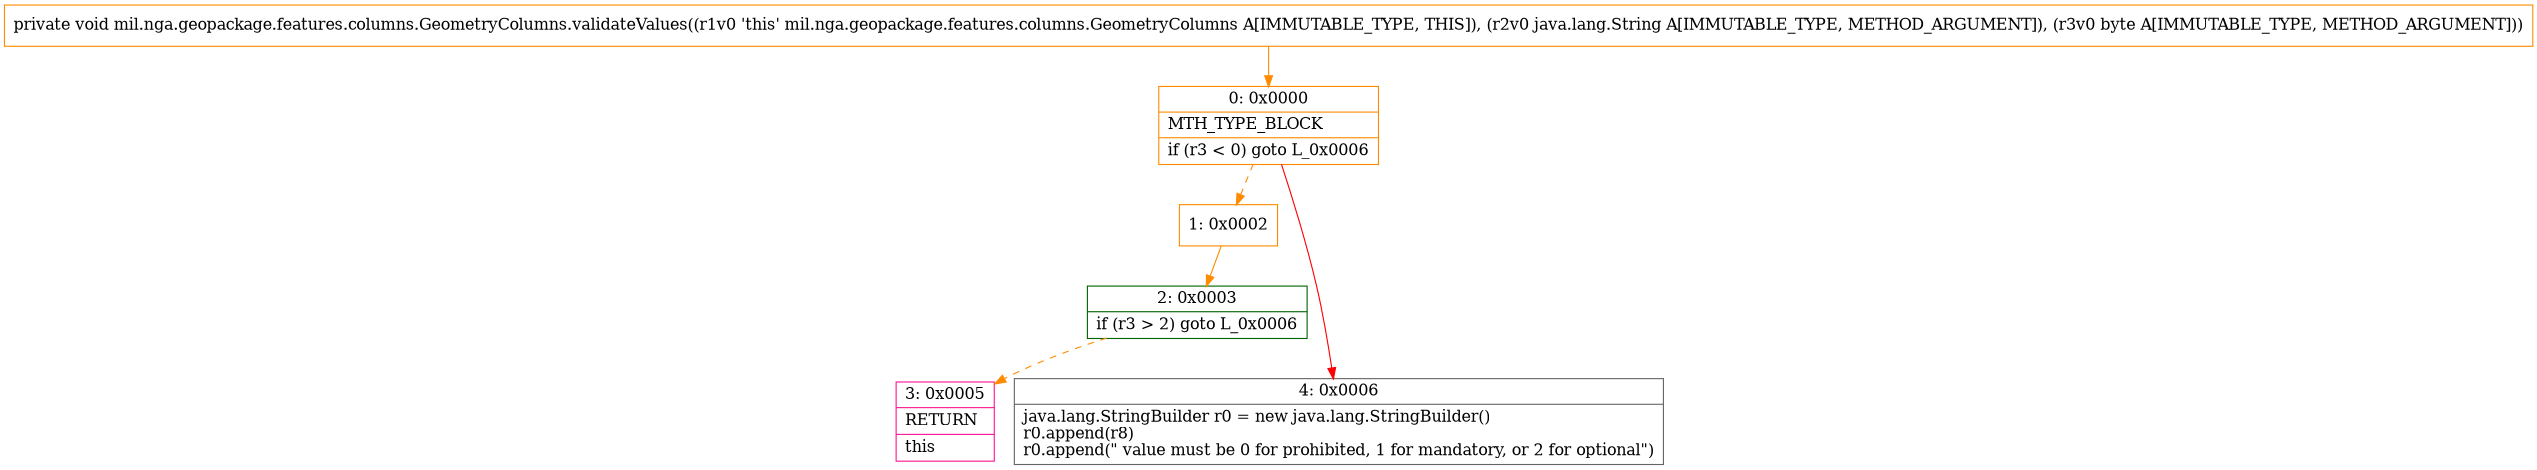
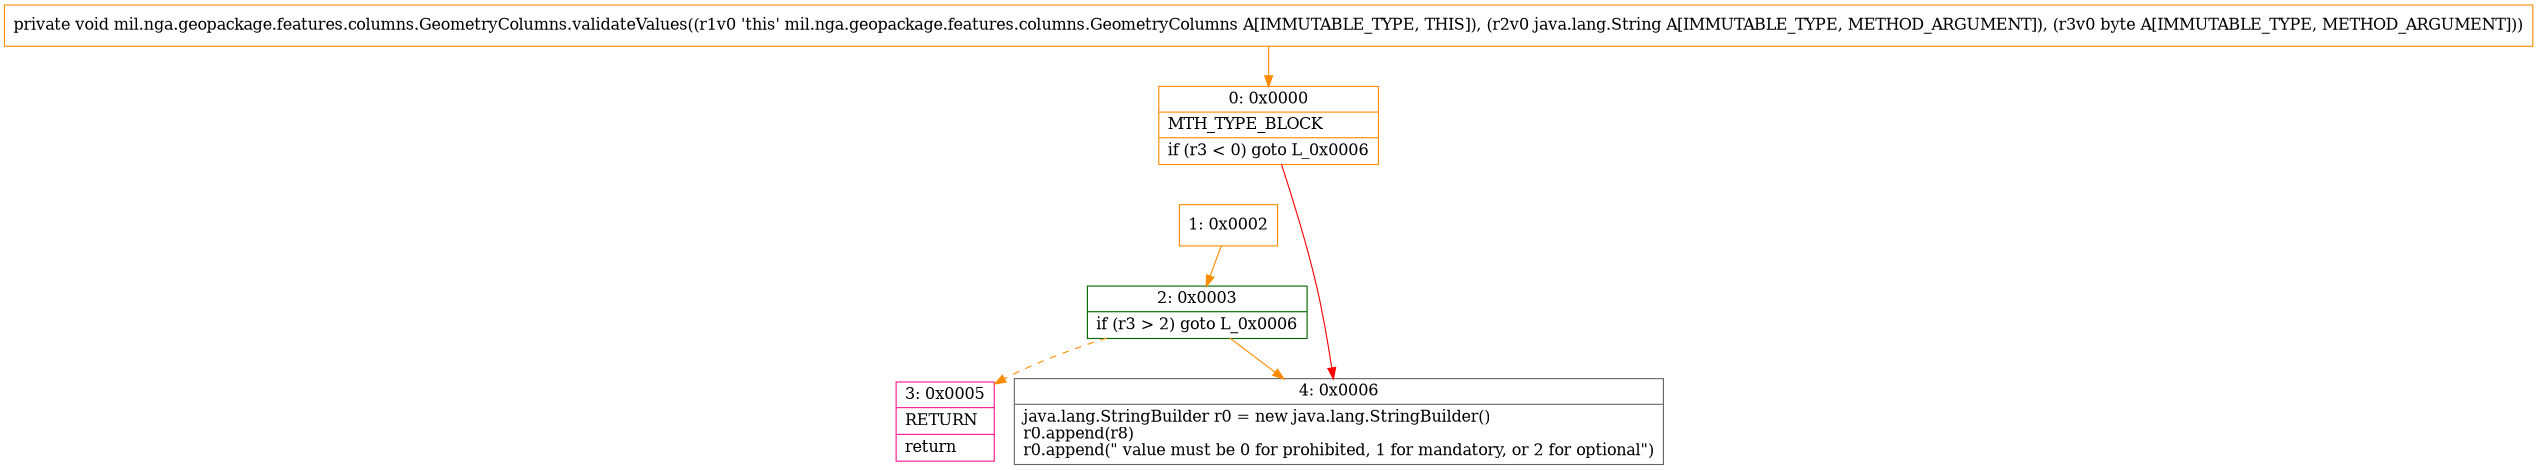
  digraph {
    node [color=darkorange shape=record]
    edge [arrowhead=normal color=darkorange]
    n1 [label="{0\:\ 0x0000|MTH_TYPE_BLOCK\l|if (r3 \< 0) goto L_0x0006\l}"]
    n2 [label="{1\:\ 0x0002}"]
    n3 [color=gray40 label="{4\:\ 0x0006|java.lang.StringBuilder r0 = new java.lang.StringBuilder()\lr0.append(r8)\lr0.append(\" value must be 0 for prohibited, 1 for mandatory, or 2 for optional\")\l}"]
    n4 [color=darkgreen label="{2\:\ 0x0003|if (r3 \> 2) goto L_0x0006\l}"]
-   n5 [color=deeppink label="{3\:\ 0x0005|RETURN\l|this\l}"]
+   n5 [color=deeppink label="{3\:\ 0x0005|RETURN\l|return\l}"]
    n6 [label="{private void mil.nga.geopackage.features.columns.GeometryColumns.validateValues((r1v0 'this' mil.nga.geopackage.features.columns.GeometryColumns A[IMMUTABLE_TYPE, THIS]), (r2v0 java.lang.String A[IMMUTABLE_TYPE, METHOD_ARGUMENT]), (r3v0 byte A[IMMUTABLE_TYPE, METHOD_ARGUMENT])) }"]
-   n1 -> n2 [style=dashed]
    n1 -> n3 [color=red]
    n2 -> n4
+   n4 -> n3
    n4 -> n5 [style=dashed]
    n6 -> n1
  }
